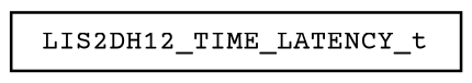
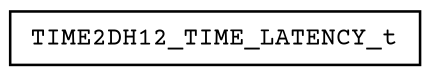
  digraph {
    rankdir=LR
    fontname="Courier Prime"
-   n1 [color=black fillcolor=white fontname="Courier Prime" fontsize=10 height=0.2 label=LIS2DH12_TIME_LATENCY_t shape=record style=filled width=0.4]
+   n1 [color=black fillcolor=white fontname="Courier Prime" fontsize=10 height=0.2 label=TIME2DH12_TIME_LATENCY_t shape=record style=filled width=0.4]
  }
